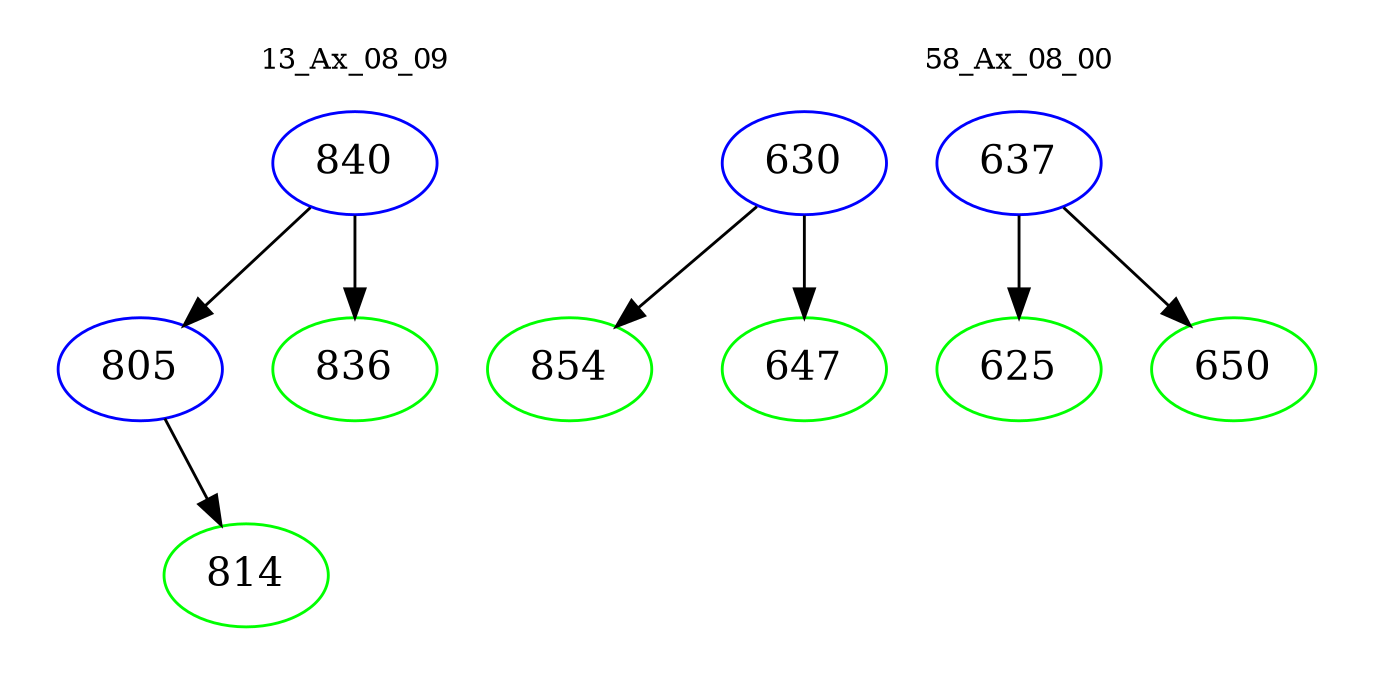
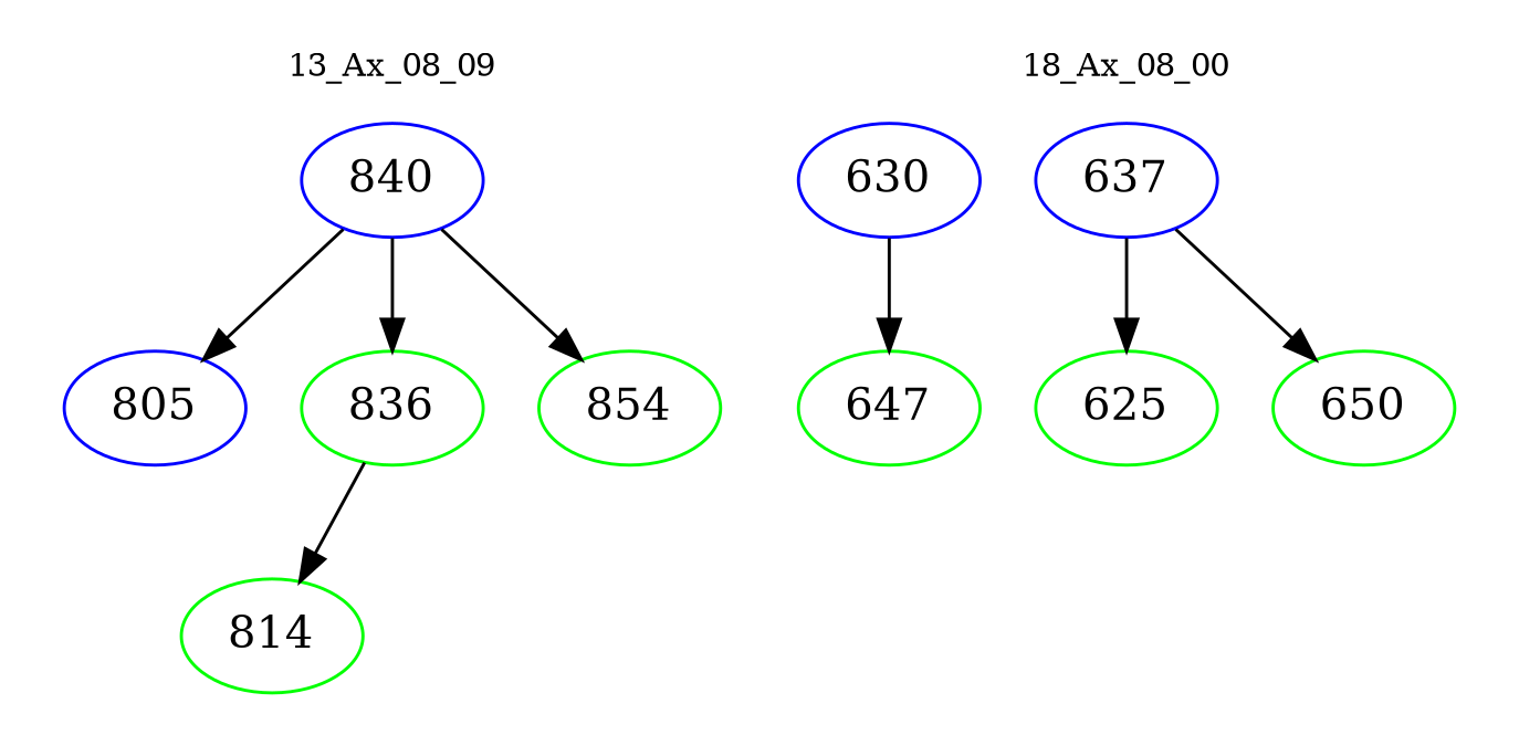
  digraph {
    node [color=green]
    edge [color=black]
    n1 [color=blue label=840]
    n2 [color=blue label=805]
    n3 [label=854]
    n4 [label=836]
    n5 [label=814]
    n6 [color=blue label=637]
    n7 [label=625]
    n8 [label=650]
    n9 [color=blue label=630]
    n10 [label=647]
    subgraph cluster_1 {
      color=white
      fontsize=10
      label="13_Ax_08_09"
      n1
      n2
      n3
      n4
      n5
    }
    subgraph cluster_2 {
      color=white
      fontsize=10
-     label="58_Ax_08_00"
+     label="18_Ax_08_00"
      n6
      n7
      n8
      n9
      n10
    }
    n1 -> n2
-   n9 -> n3
+   n1 -> n3
    n1 -> n4
-   n2 -> n5
+   n4 -> n5
    n6 -> n7
    n6 -> n8
    n9 -> n10
  }
